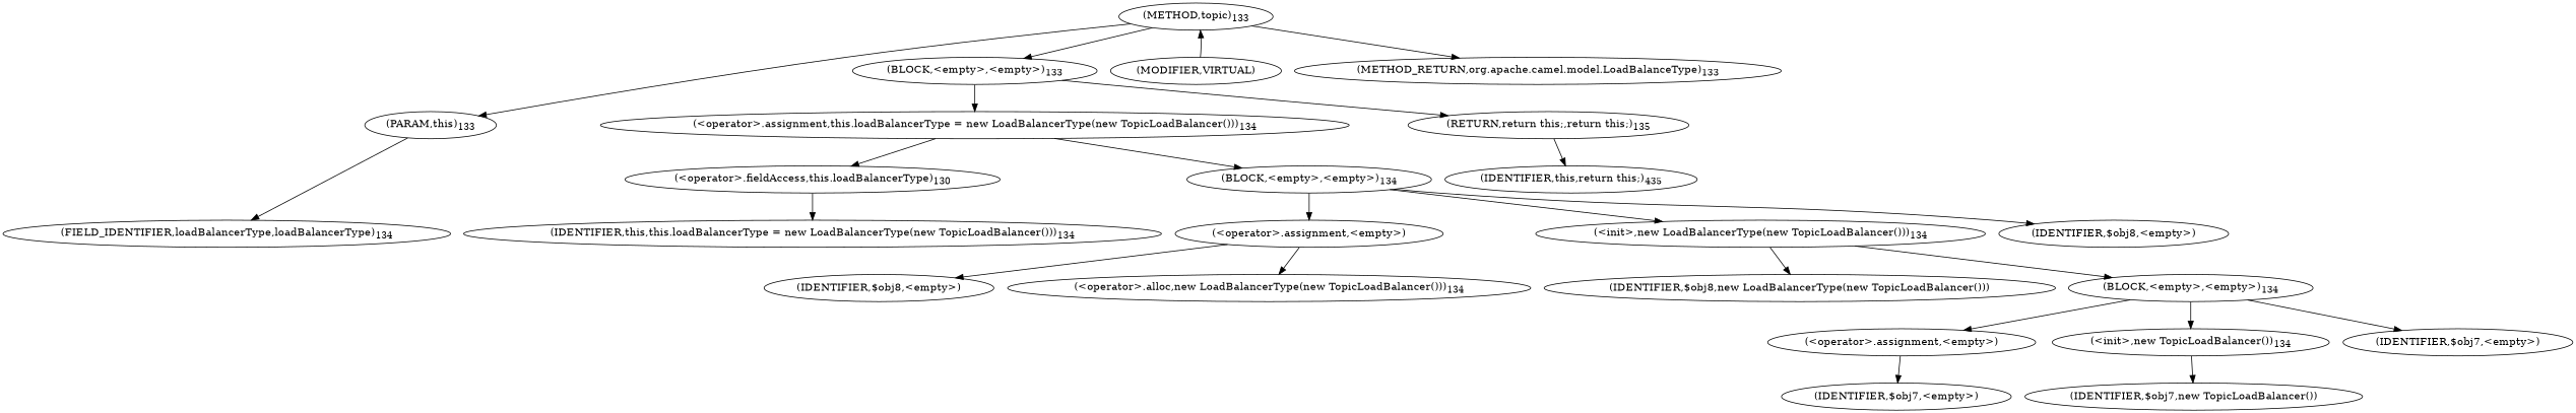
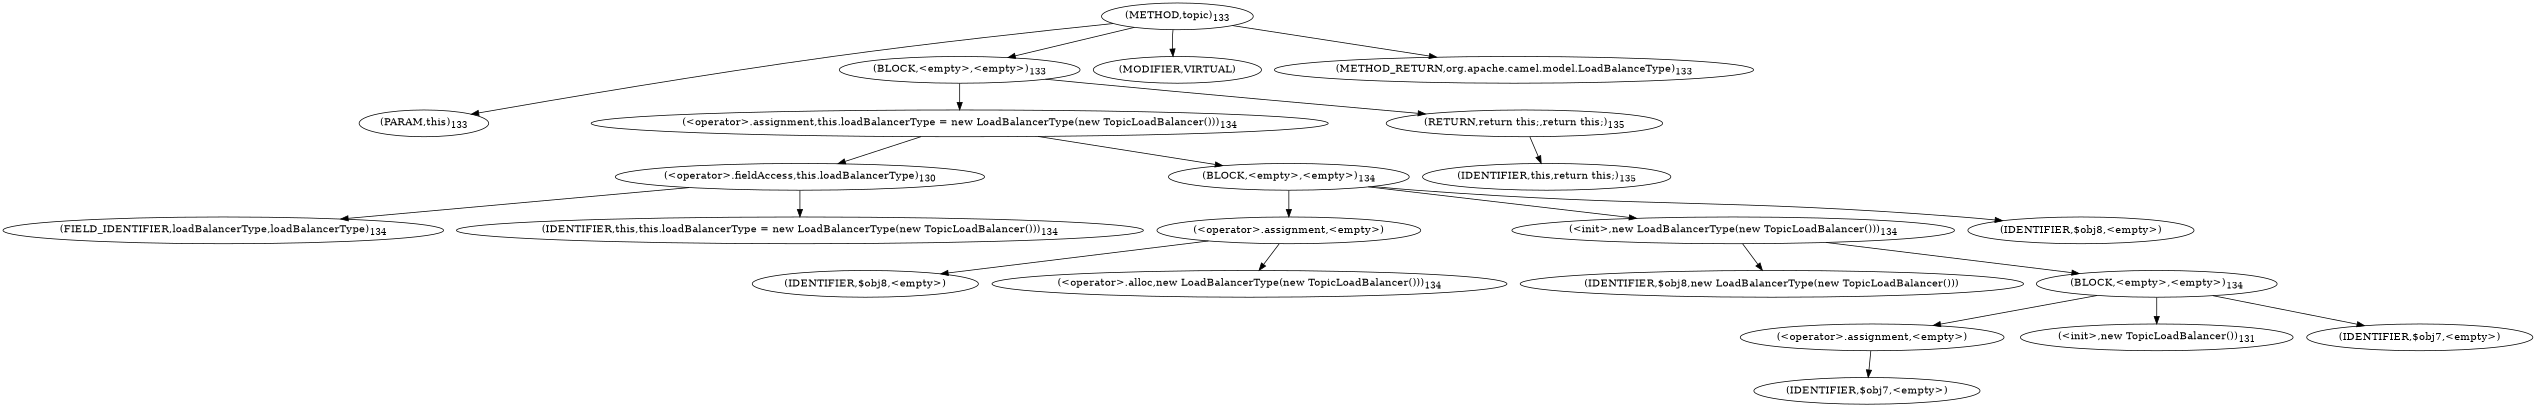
  digraph {
    n1 [label=<(METHOD,topic)<SUB>133</SUB>>]
    n2 [label=<(PARAM,this)<SUB>133</SUB>>]
    n3 [label=<(BLOCK,&lt;empty&gt;,&lt;empty&gt;)<SUB>133</SUB>>]
    n4 [label=<(MODIFIER,VIRTUAL)>]
    n5 [label=<(METHOD_RETURN,org.apache.camel.model.LoadBalanceType)<SUB>133</SUB>>]
    n6 [label=<(&lt;operator&gt;.assignment,this.loadBalancerType = new LoadBalancerType(new TopicLoadBalancer()))<SUB>134</SUB>>]
    n7 [label=<(RETURN,return this;,return this;)<SUB>135</SUB>>]
    n8 [label=<(&lt;operator&gt;.fieldAccess,this.loadBalancerType)<SUB>130</SUB>>]
    n9 [label=<(BLOCK,&lt;empty&gt;,&lt;empty&gt;)<SUB>134</SUB>>]
-   n10 [label=<(IDENTIFIER,this,return this;)<SUB>435</SUB>>]
+   n10 [label=<(IDENTIFIER,this,return this;)<SUB>135</SUB>>]
    n11 [label=<(IDENTIFIER,this,this.loadBalancerType = new LoadBalancerType(new TopicLoadBalancer()))<SUB>134</SUB>>]
    n12 [label=<(FIELD_IDENTIFIER,loadBalancerType,loadBalancerType)<SUB>134</SUB>>]
    n13 [label=<(&lt;operator&gt;.assignment,&lt;empty&gt;)>]
    n14 [label=<(&lt;init&gt;,new LoadBalancerType(new TopicLoadBalancer()))<SUB>134</SUB>>]
    n15 [label=<(IDENTIFIER,$obj8,&lt;empty&gt;)>]
    n16 [label=<(IDENTIFIER,$obj8,&lt;empty&gt;)>]
    n17 [label=<(&lt;operator&gt;.alloc,new LoadBalancerType(new TopicLoadBalancer()))<SUB>134</SUB>>]
    n18 [label=<(IDENTIFIER,$obj8,new LoadBalancerType(new TopicLoadBalancer()))>]
    n19 [label=<(BLOCK,&lt;empty&gt;,&lt;empty&gt;)<SUB>134</SUB>>]
    n20 [label=<(&lt;operator&gt;.assignment,&lt;empty&gt;)>]
-   n21 [label=<(&lt;init&gt;,new TopicLoadBalancer())<SUB>134</SUB>>]
+   n21 [label=<(&lt;init&gt;,new TopicLoadBalancer())<SUB>131</SUB>>]
    n22 [label=<(IDENTIFIER,$obj7,&lt;empty&gt;)>]
    n23 [label=<(IDENTIFIER,$obj7,&lt;empty&gt;)>]
-   n24 [label=<(IDENTIFIER,$obj7,new TopicLoadBalancer())>]
    n1 -> n2
    n1 -> n3
-   n4 -> n1
+   n1 -> n4
    n1 -> n5
    n3 -> n6
    n3 -> n7
    n6 -> n8
    n6 -> n9
    n7 -> n10
    n8 -> n11
-   n2 -> n12
+   n8 -> n12
    n9 -> n13
    n9 -> n14
    n9 -> n15
    n13 -> n16
    n13 -> n17
    n14 -> n18
    n14 -> n19
    n19 -> n20
    n19 -> n21
    n19 -> n22
    n20 -> n23
-   n21 -> n24
  }
